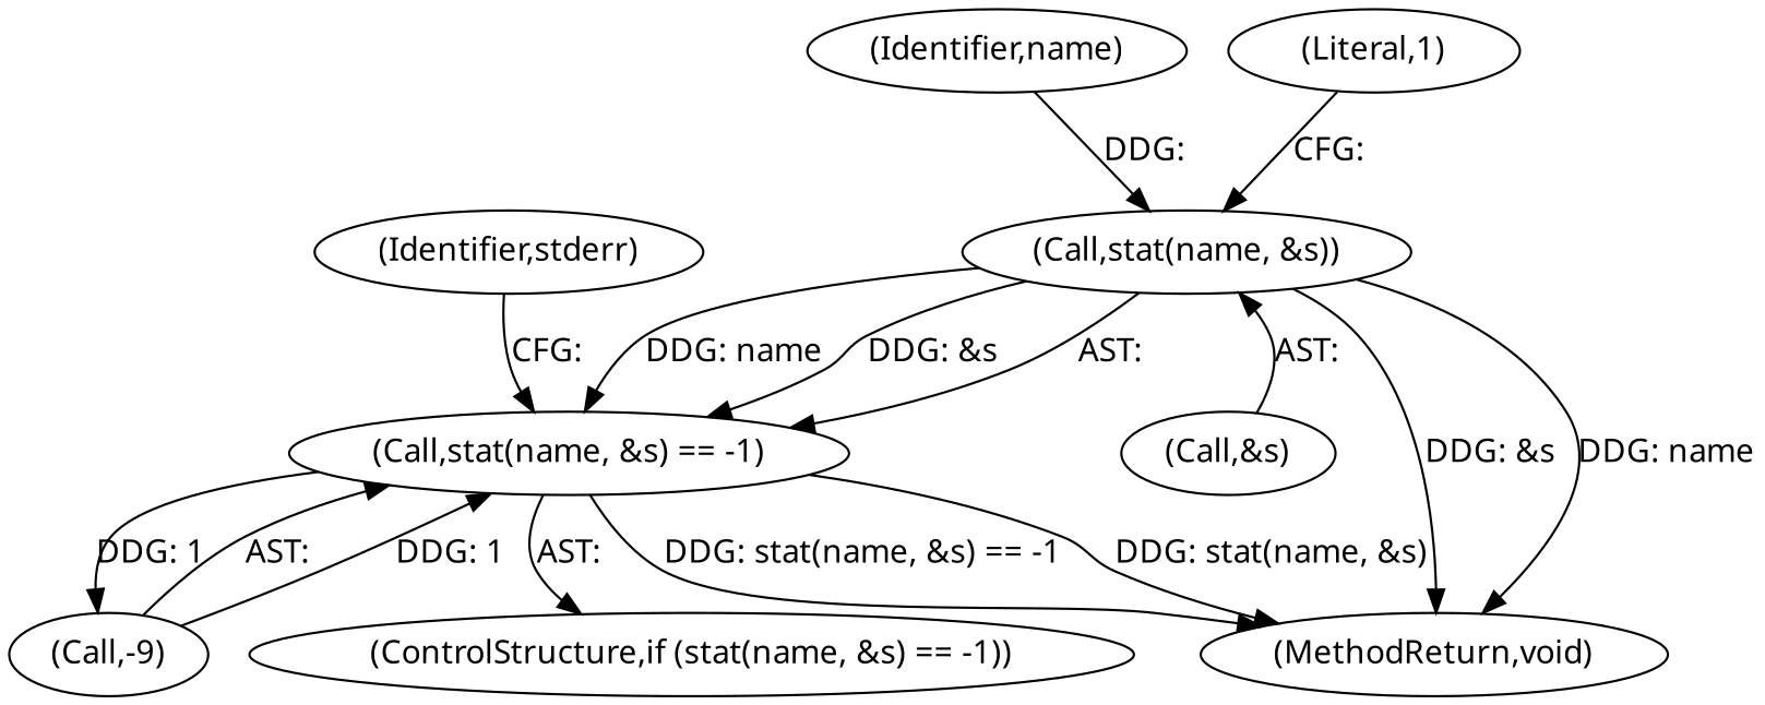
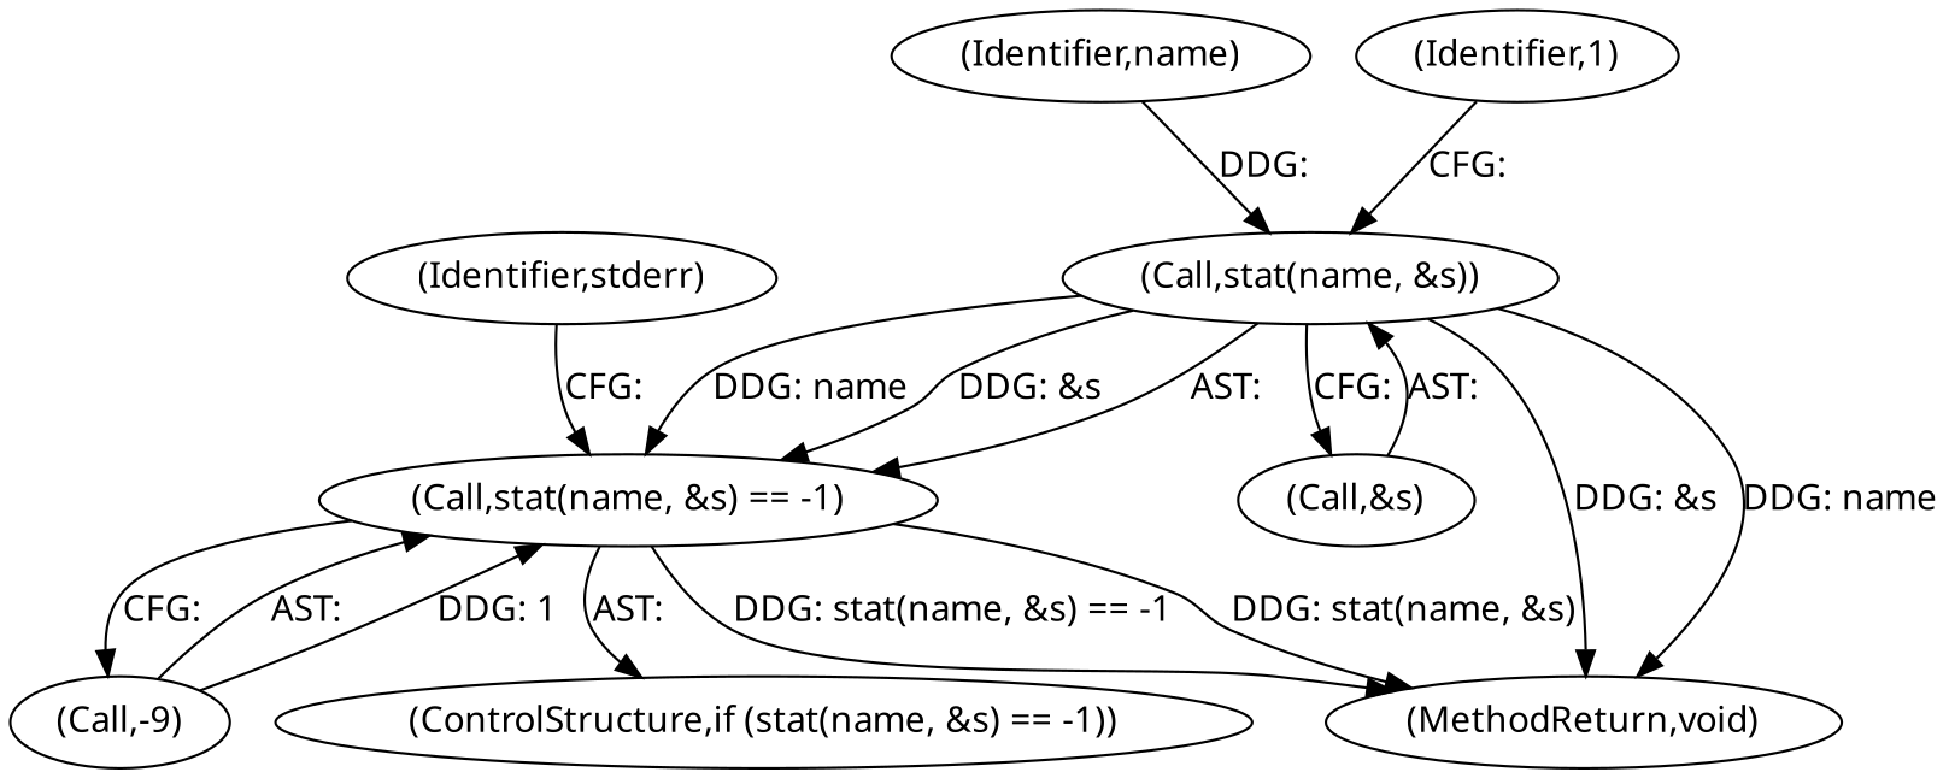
  digraph {
    fontname="Noto Sans"
    node [fontname="Noto Sans"]
    edge [fontname="Noto Sans"]
    n1 [label="(Call,stat(name, &s))"]
    n2 [label="(Call,stat(name, &s) == -1)"]
    n3 [label="(Call,&s)"]
    n4 [label="(MethodReturn,void)"]
    n5 [label="(Call,-9)"]
    n6 [label="(ControlStructure,if (stat(name, &s) == -1))"]
    n7 [label="(Identifier,name)"]
-   n8 [label="(Literal,1)"]
+   n8 [label="(Identifier,1)"]
    n9 [label="(Identifier,stderr)"]
    n1 -> n2 [label="AST: "]
    n1 -> n2 [label="DDG: name"]
    n1 -> n2 [label="DDG: &s"]
+   n1 -> n3 [label="CFG: "]
    n1 -> n4 [label="DDG: &s"]
    n1 -> n4 [label="DDG: name"]
    n2 -> n4 [label="DDG: stat(name, &s) == -1"]
    n2 -> n4 [label="DDG: stat(name, &s)"]
-   n2 -> n5 [label="DDG: 1"]
+   n2 -> n5 [label="CFG: "]
    n2 -> n6 [label="AST: "]
    n3 -> n1 [label="AST: "]
    n5 -> n2 [label="AST: "]
    n5 -> n2 [label="DDG: 1"]
    n7 -> n1 [label="DDG: "]
    n8 -> n1 [label="CFG: "]
    n9 -> n2 [label="CFG: "]
  }
